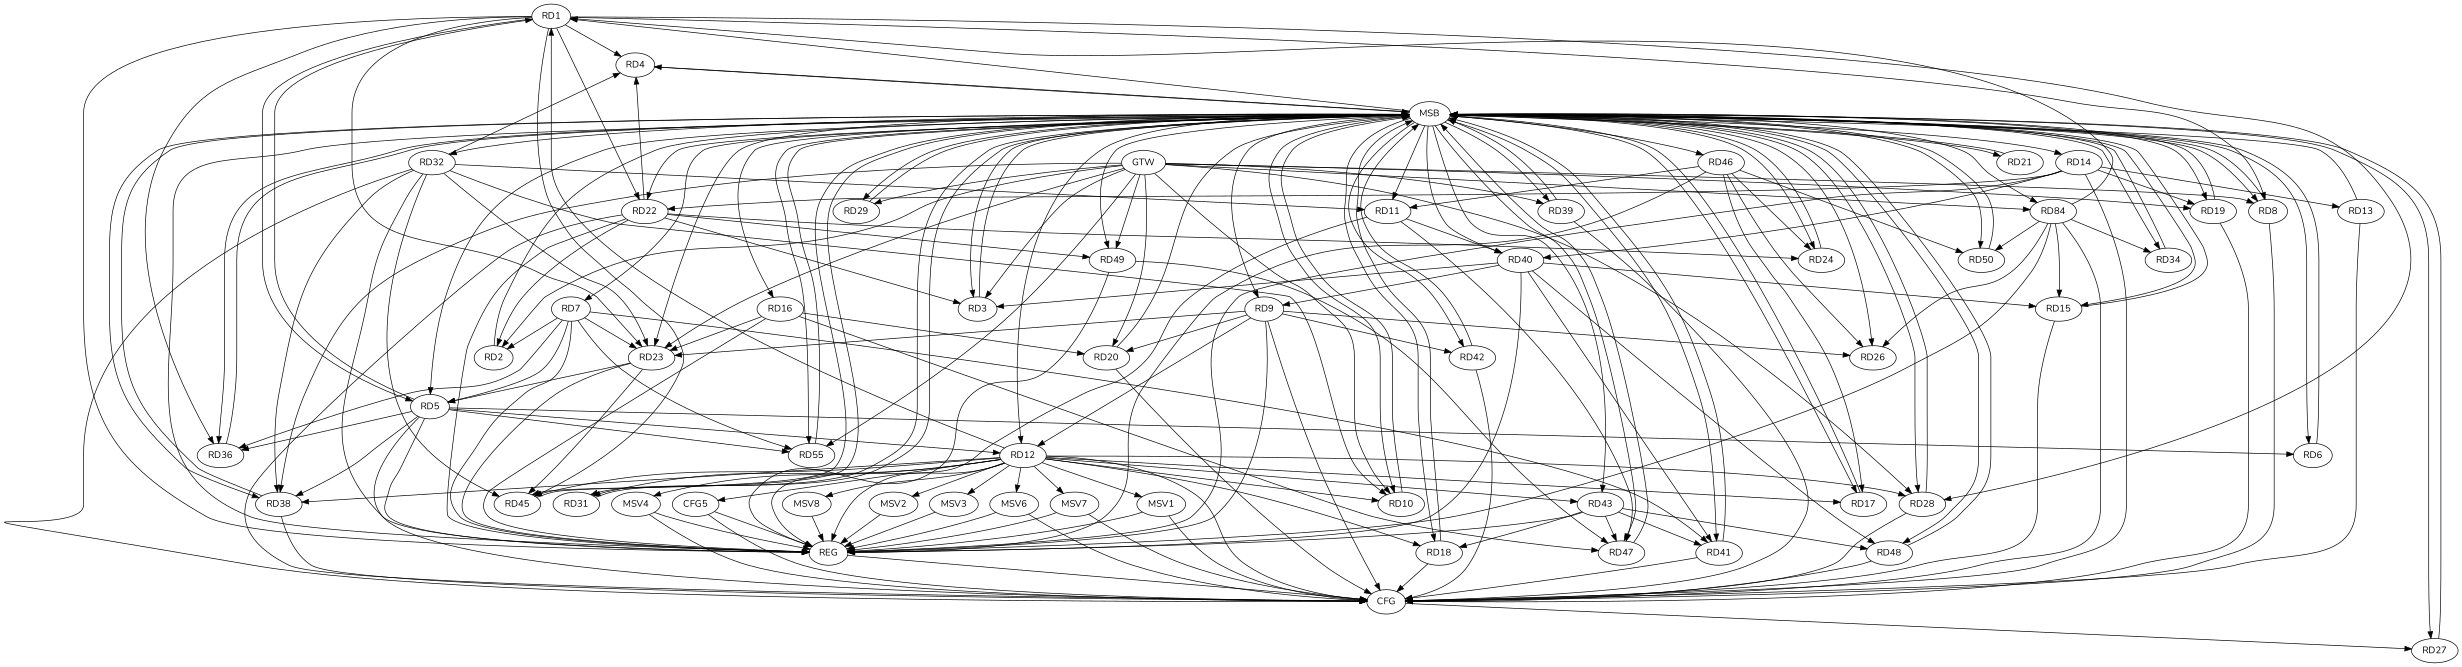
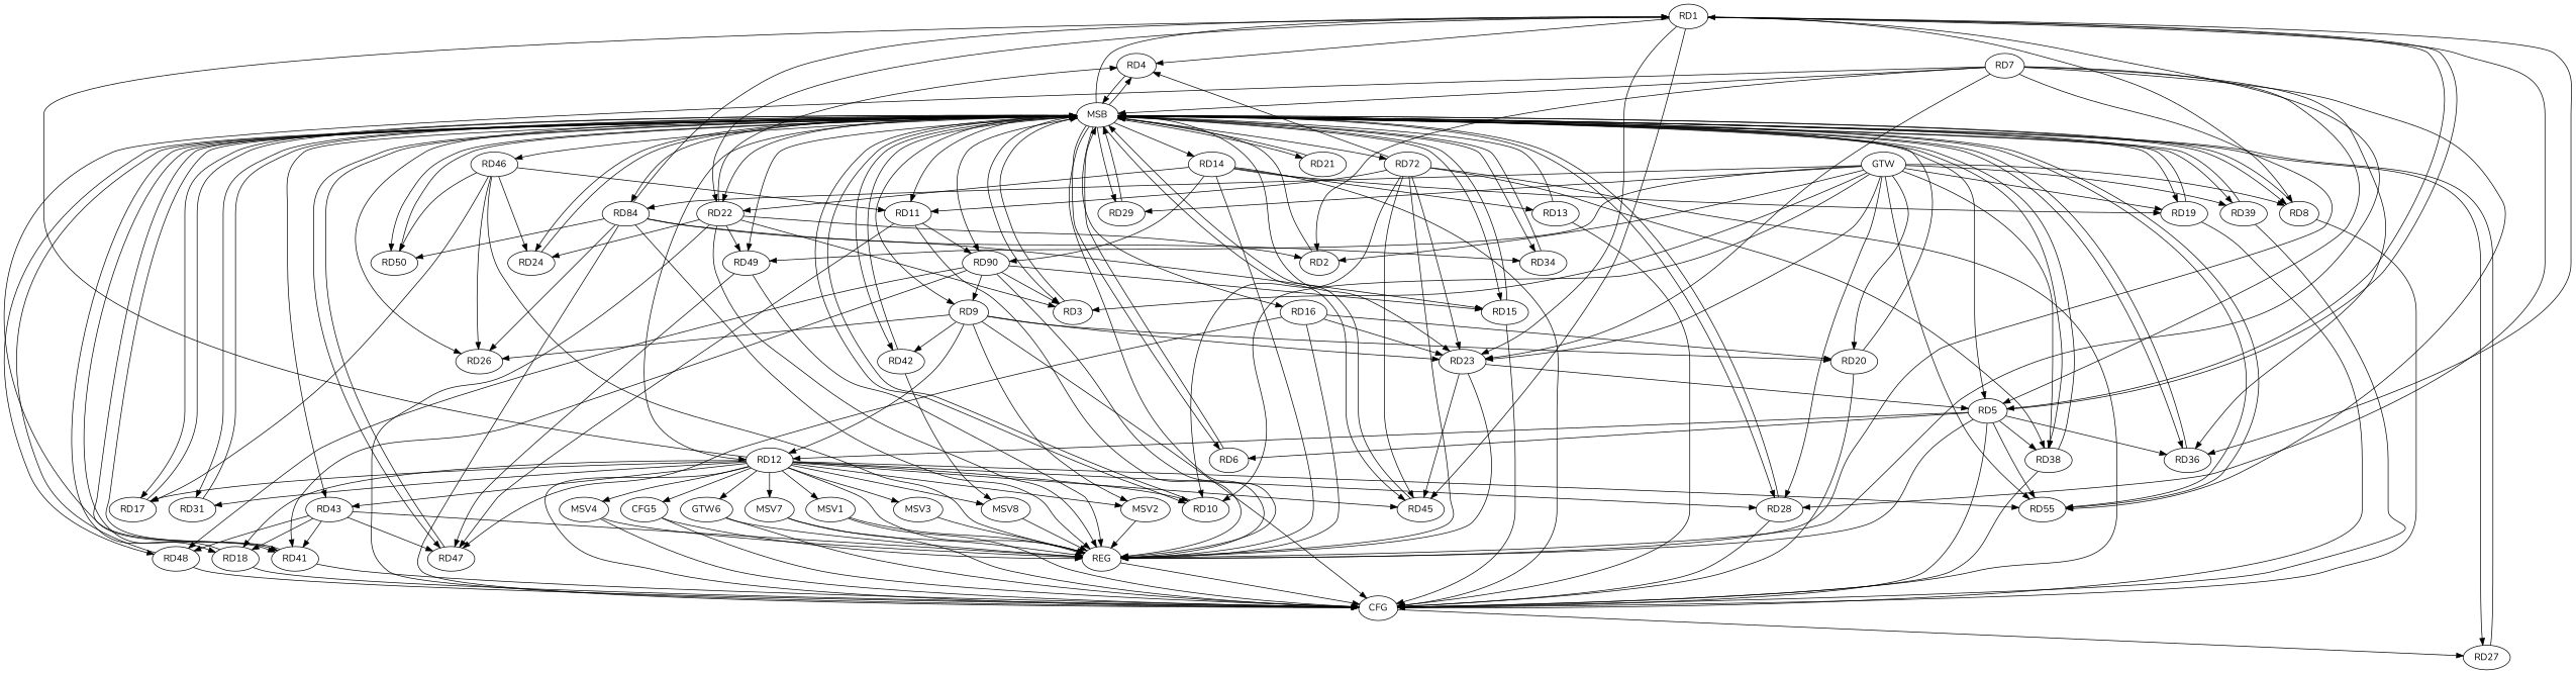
  strict digraph {
    fontname=Nunito
    node [fontname=Nunito]
    edge [fontname=Nunito]
    n1 [label=RD1]
    n2 [label=RD4]
    n3 [label=RD5]
    n4 [label=RD8]
    n5 [label=RD22]
    n6 [label=RD23]
    n7 [label=RD28]
    n8 [label=RD45]
    n9 [label=REG]
    n10 [label=RD36]
    n11 [label=MSB]
    n12 [label=RD12]
    n13 [label=RD6]
    n14 [label=RD55]
    n15 [label=RD38]
    n16 [label=CFG]
    n17 [label=RD10]
    n18 [label=RD17]
    n19 [label=RD18]
    n20 [label=RD31]
    n21 [label=RD43]
    n22 [label=MSV1]
    n23 [label=MSV2]
    n24 [label=MSV3]
    n25 [label=MSV4]
    n26 [label=CFG5]
-   n27 [label=MSV6]
+   n27 [label=GTW6]
    n28 [label=MSV7]
    n29 [label=MSV8]
    n30 [label=RD2]
    n31 [label=RD3]
    n32 [label=RD24]
    n33 [label=RD49]
    n34 [label=RD7]
    n35 [label=RD41]
    n36 [label=RD9]
    n37 [label=RD26]
    n38 [label=RD42]
    n39 [label=RD11]
-   n40 [label=RD40]
+   n40 [label=RD90]
    n41 [label=RD47]
    n42 [label=RD14]
    n43 [label=RD19]
    n44 [label=RD15]
    n45 [label=RD16]
    n46 [label=RD21]
    n47 [label=RD27]
    n48 [label=RD29]
    n49 [label=RD50]
-   n50 [label=RD32]
+   n50 [label=RD72]
    n51 [label=RD34]
    n52 [label=RD39]
    n53 [label=RD48]
    n54 [label=RD84]
    n55 [label=RD46]
    n56 [label=RD20]
    n57 [label=RD13]
    n58 [label=GTW]
    n1 -> n2
    n1 -> n3
    n1 -> n4
    n1 -> n5
    n1 -> n6
    n1 -> n7
    n1 -> n8
    n1 -> n9
    n1 -> n10
    n2 -> n11
    n3 -> n1
    n3 -> n9
    n3 -> n10
    n3 -> n12
    n3 -> n13
    n3 -> n14
    n3 -> n15
    n3 -> n16
    n4 -> n11
    n4 -> n16
    n5 -> n2
    n5 -> n9
    n5 -> n16
    n5 -> n30
    n5 -> n31
    n5 -> n32
    n5 -> n33
    n6 -> n3
    n6 -> n8
    n6 -> n9
    n7 -> n11
    n7 -> n16
    n8 -> n11
    n9 -> n16
    n10 -> n11
    n11 -> n1
    n11 -> n2
    n11 -> n3
    n11 -> n4
    n11 -> n5
    n11 -> n6
    n11 -> n7
    n11 -> n8
    n11 -> n9
    n11 -> n10
    n11 -> n12
    n11 -> n13
    n11 -> n14
    n11 -> n15
    n11 -> n17
    n11 -> n18
    n11 -> n19
    n11 -> n20
    n11 -> n21
    n11 -> n31
    n11 -> n32
    n11 -> n33
-   n11 -> n34
+   n34 -> n11
    n11 -> n35
    n11 -> n36
    n11 -> n37
    n11 -> n38
    n11 -> n39
    n11 -> n40
    n11 -> n41
    n11 -> n42
    n11 -> n43
    n11 -> n44
    n11 -> n45
    n11 -> n46
    n11 -> n47
    n11 -> n48
    n11 -> n49
    n11 -> n50
    n11 -> n51
    n11 -> n52
    n11 -> n53
    n11 -> n54
    n11 -> n55
    n12 -> n1
    n12 -> n7
    n12 -> n8
    n12 -> n9
-   n12 -> n15
+   n12 -> n14
    n12 -> n16
    n12 -> n17
    n12 -> n18
    n12 -> n19
    n12 -> n20
    n12 -> n21
    n12 -> n22
    n12 -> n23
    n12 -> n24
    n12 -> n25
    n12 -> n26
    n12 -> n27
    n12 -> n28
    n12 -> n29
    n13 -> n11
    n14 -> n11
    n15 -> n11
    n15 -> n16
    n16 -> n47
    n17 -> n11
    n18 -> n11
    n19 -> n11
    n19 -> n16
    n20 -> n11
    n21 -> n9
    n21 -> n19
    n21 -> n35
    n21 -> n41
    n21 -> n53
    n22 -> n9
    n22 -> n16
    n23 -> n9
    n24 -> n9
    n25 -> n9
    n25 -> n16
    n26 -> n9
    n26 -> n16
    n27 -> n9
    n27 -> n16
    n28 -> n9
    n28 -> n16
    n29 -> n9
    n30 -> n11
    n31 -> n11
    n32 -> n11
    n33 -> n9
    n33 -> n41
    n34 -> n3
    n34 -> n6
    n34 -> n9
    n34 -> n10
    n34 -> n14
    n34 -> n30
    n34 -> n35
    n35 -> n11
    n35 -> n16
    n36 -> n6
-   n36 -> n9
+   n36 -> n23
    n36 -> n12
    n36 -> n16
    n36 -> n37
    n36 -> n38
    n36 -> n56
    n38 -> n11
-   n38 -> n16
+   n38 -> n29
    n39 -> n9
    n39 -> n40
    n39 -> n41
    n40 -> n9
    n40 -> n31
    n40 -> n35
    n40 -> n36
    n40 -> n44
    n40 -> n53
    n41 -> n11
    n42 -> n5
    n42 -> n9
    n42 -> n16
    n42 -> n40
    n42 -> n43
    n42 -> n57
    n43 -> n11
    n43 -> n16
    n44 -> n11
    n44 -> n16
    n45 -> n6
    n45 -> n9
    n45 -> n41
    n45 -> n56
    n46 -> n11
    n47 -> n11
    n48 -> n11
    n49 -> n11
    n50 -> n2
    n50 -> n6
    n50 -> n8
    n50 -> n9
    n50 -> n15
    n50 -> n16
    n50 -> n17
    n50 -> n39
    n51 -> n11
    n52 -> n11
    n52 -> n16
    n53 -> n11
    n53 -> n16
    n54 -> n1
    n54 -> n9
    n54 -> n16
    n54 -> n37
    n54 -> n44
    n54 -> n49
    n54 -> n51
    n55 -> n9
    n55 -> n18
    n55 -> n32
    n55 -> n37
    n55 -> n39
    n55 -> n49
    n56 -> n11
    n56 -> n16
    n57 -> n11
    n57 -> n16
    n58 -> n4
    n58 -> n6
    n58 -> n7
    n58 -> n14
    n58 -> n15
    n58 -> n17
    n58 -> n30
    n58 -> n31
    n58 -> n33
    n58 -> n43
    n58 -> n48
    n58 -> n52
    n58 -> n54
    n58 -> n56
  }
